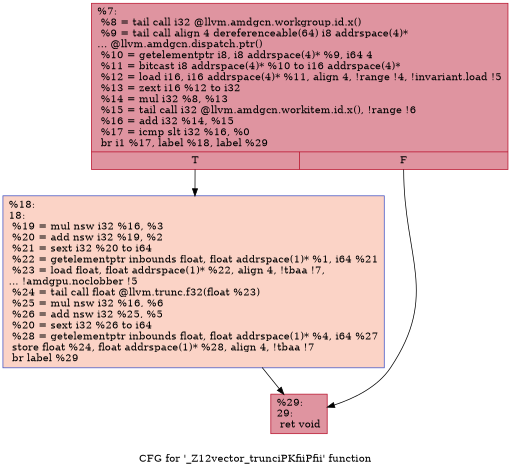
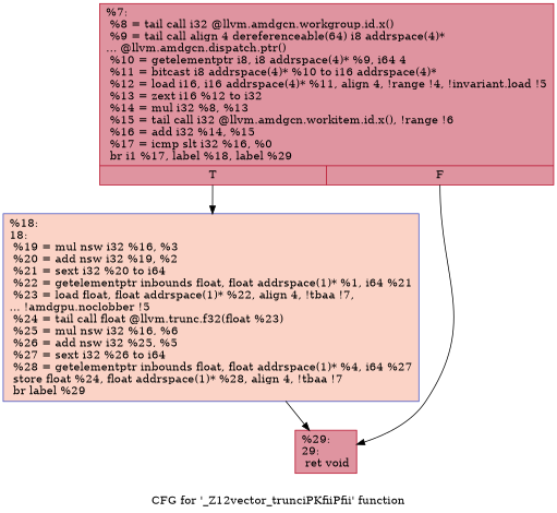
  digraph {
    label="CFG for '_Z12vector_trunciPKfiiPfii' function"
    fontname="DejaVu Serif"
    node [color="#b70d28ff" fillcolor="#b70d2870" shape=record style=filled fontname="DejaVu Serif"]
    edge [fontname="DejaVu Serif"]
    n1 [label="{%7:\l  %8 = tail call i32 @llvm.amdgcn.workgroup.id.x()\l  %9 = tail call align 4 dereferenceable(64) i8 addrspace(4)*\l... @llvm.amdgcn.dispatch.ptr()\l  %10 = getelementptr i8, i8 addrspace(4)* %9, i64 4\l  %11 = bitcast i8 addrspace(4)* %10 to i16 addrspace(4)*\l  %12 = load i16, i16 addrspace(4)* %11, align 4, !range !4, !invariant.load !5\l  %13 = zext i16 %12 to i32\l  %14 = mul i32 %8, %13\l  %15 = tail call i32 @llvm.amdgcn.workitem.id.x(), !range !6\l  %16 = add i32 %14, %15\l  %17 = icmp slt i32 %16, %0\l  br i1 %17, label %18, label %29\l|{<s0>T|<s1>F}}"]
-   n2 [color="#3d50c3ff" fillcolor="#f59c7d70" label="{%18:\l18:                                               \l  %19 = mul nsw i32 %16, %3\l  %20 = add nsw i32 %19, %2\l  %21 = sext i32 %20 to i64\l  %22 = getelementptr inbounds float, float addrspace(1)* %1, i64 %21\l  %23 = load float, float addrspace(1)* %22, align 4, !tbaa !7,\l... !amdgpu.noclobber !5\l  %24 = tail call float @llvm.trunc.f32(float %23)\l  %25 = mul nsw i32 %16, %6\l  %26 = add nsw i32 %25, %5\l  %20 = sext i32 %26 to i64\l  %28 = getelementptr inbounds float, float addrspace(1)* %4, i64 %27\l  store float %24, float addrspace(1)* %28, align 4, !tbaa !7\l  br label %29\l}"]
+   n2 [color="#3d50c3ff" fillcolor="#f59c7d70" label="{%18:\l18:                                               \l  %19 = mul nsw i32 %16, %3\l  %20 = add nsw i32 %19, %2\l  %21 = sext i32 %20 to i64\l  %22 = getelementptr inbounds float, float addrspace(1)* %1, i64 %21\l  %23 = load float, float addrspace(1)* %22, align 4, !tbaa !7,\l... !amdgpu.noclobber !5\l  %24 = tail call float @llvm.trunc.f32(float %23)\l  %25 = mul nsw i32 %16, %6\l  %26 = add nsw i32 %25, %5\l  %27 = sext i32 %26 to i64\l  %28 = getelementptr inbounds float, float addrspace(1)* %4, i64 %27\l  store float %24, float addrspace(1)* %28, align 4, !tbaa !7\l  br label %29\l}"]
    n3 [label="{%29:\l29:                                               \l  ret void\l}"]
    n1 -> n2 [tailport=s0]
    n1 -> n3 [tailport=s1]
    n2 -> n3
  }
